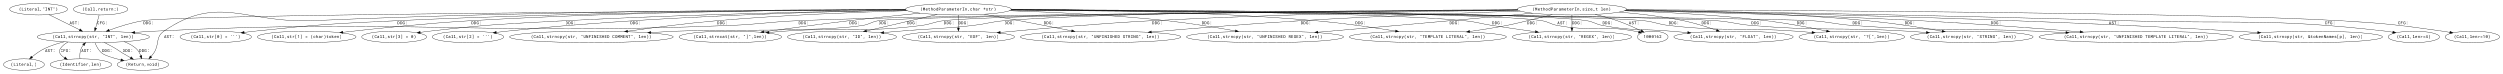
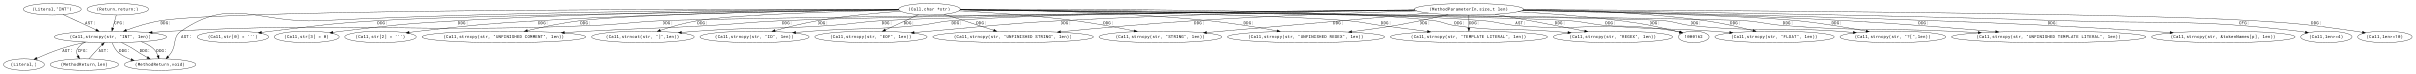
  digraph {
    fontname="Roboto Mono"
    node [fontname="Roboto Mono"]
    edge [fontname="Roboto Mono"]
    n1 [label="(Call,strncpy(str, \"INT\", len))"]
-   n2 [label="(Identifier,len)"]
+   n2 [label="(MethodReturn,len)"]
    n3 [label="(Literal,)"]
-   n4 [label="(Return,void)"]
-   n5 [label="(MethodParameterIn,char *str)"]
+   n4 [label="(MethodReturn,void)"]
+   n5 [label="(Call,char *str)"]
    n6 [label="(Call,strncpy(str, \"UNFINISHED TEMPLATE LITERAL\", len))"]
    n7 [label="(Call,str[0] = '\'')"]
    n8 [label="(Call,strncpy(str, \"?[\",len))"]
    n9 [label="(Call,strncpy(str, \"STRING\", len))"]
    n10 [label="(Call,strncpy(str, \"UNFINISHED COMMENT\", len))"]
    n11 [label="(Call,strncpy(str, \"ID\", len))"]
    n12 [label="(Call,strncpy(str, \"UNFINISHED REGEX\", len))"]
    n13 [label="(Call,strncpy(str, \"TEMPLATE LITERAL\", len))"]
-   n14 [label="(Call,str[1] = (char)token)"]
    n15 [label="(Call,strncpy(str, \"FLOAT\", len))"]
    n16 [label="(Call,str[3] = 0)"]
    n17 [label="(Call,strncat(str, \"]\",len))"]
    n18 [label="(Call,strncpy(str, \"EOF\", len))"]
    n19 [label="(Call,str[2] = '\'')"]
    n20 [label="(Call,strncpy(str, \"UNFINISHED STRING\", len))"]
    n21 [label="(Call,strncpy(str, \"REGEX\", len))"]
    1000162
    n23 [label="(Call,strncpy(str, &tokenNames[p], len))"]
    n24 [label="(MethodParameterIn,size_t len)"]
    n25 [label="(Call,len>=4)"]
    n26 [label="(Call,len>=10)"]
    n27 [label="(Literal,\"INT\")"]
-   n28 [label="(Call,return;)"]
+   n28 [label="(Return,return;)"]
    n1 -> n2 [label="CFG: "]
    n1 -> n3 [label="AST: "]
    n1 -> n4 [label="DDG: "]
    n1 -> n4 [label="DDG: "]
    n1 -> n4 [label="DDG: "]
    n2 -> n1 [label="AST: "]
    n5 -> n1 [label="DDG: "]
    n5 -> n4 [label="AST: "]
    n5 -> n6 [label="DDG: "]
    n5 -> n7 [label="DDG: "]
    n5 -> n8 [label="DDG: "]
    n5 -> n9 [label="DDG: "]
    n5 -> n10 [label="DDG: "]
    n5 -> n11 [label="DDG: "]
    n5 -> n12 [label="DDG: "]
    n5 -> n13 [label="DDG: "]
-   n5 -> n14 [label="DDG: "]
    n5 -> n15 [label="DDG: "]
    n5 -> n16 [label="DDG: "]
    n5 -> n17 [label="DDG: "]
    n5 -> n18 [label="DDG: "]
    n5 -> n19 [label="DDG: "]
    n5 -> n20 [label="DDG: "]
    n5 -> n21 [label="DDG: "]
    n5 -> 1000162 [label="AST: "]
    n24 -> n1 [label="DDG: "]
    n24 -> n6 [label="DDG: "]
    n24 -> n8 [label="DDG: "]
    n24 -> n9 [label="DDG: "]
    n24 -> n10 [label="DDG: "]
    n24 -> n11 [label="DDG: "]
    n24 -> n12 [label="DDG: "]
    n24 -> n13 [label="DDG: "]
    n24 -> n15 [label="DDG: "]
    n24 -> n17 [label="DDG: "]
    n24 -> n18 [label="DDG: "]
    n24 -> n20 [label="DDG: "]
    n24 -> n21 [label="DDG: "]
-   n24 -> 1000162 [label="AST: "]
-   n24 -> n23 [label="AST: "]
+   n24 -> 1000162 [label="DDG: "]
+   n24 -> n23 [label="DDG: "]
    n24 -> n25 [label="CFG: "]
-   n24 -> n26 [label="CFG: "]
+   n24 -> n26 [label="DDG: "]
    n27 -> n1 [label="AST: "]
    n28 -> n1 [label="CFG: "]
  }
